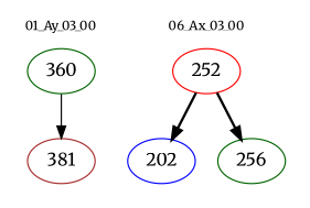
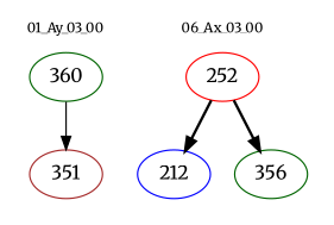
  digraph {
    fontname=Merriweather
    node [color=darkgreen fontname=Merriweather]
    edge [color=black fontname=Merriweather style=bold]
    n1 [label=360]
-   n2 [color=brown label=381]
+   n2 [color=brown label=351]
    n3 [color=red label=252]
-   n4 [color=blue label=202]
-   n5 [label=256]
+   n4 [color=blue label=212]
+   n5 [label=356]
    subgraph cluster_1 {
      color=white
      fontsize=10
      label="01_Ay_03_00"
      n1
      n2
    }
    subgraph cluster_2 {
      color=white
      fontsize=10
      label="06_Ax_03_00"
      n3
      n4
      n5
    }
    n1 -> n2 [style=solid]
    n3 -> n4
    n3 -> n5
  }
